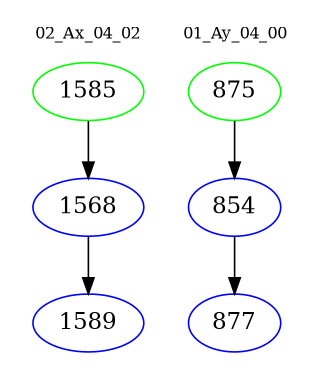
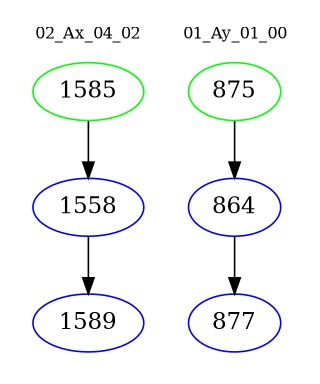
  digraph {
    node [color=blue]
    edge [color=black]
    n1 [color=green label=1585]
-   n2 [label=1568]
+   n2 [label=1558]
    n3 [label=1589]
    n4 [color=green label=875]
-   n5 [label=854]
+   n5 [label=864]
    n6 [label=877]
    subgraph cluster_1 {
      color=white
      fontsize=10
      label="02_Ax_04_02"
      n1
      n2
      n3
    }
    subgraph cluster_2 {
      color=white
      fontsize=10
-     label="01_Ay_04_00"
+     label="01_Ay_01_00"
      n4
      n5
      n6
    }
    n1 -> n2
    n2 -> n3
    n4 -> n5
    n5 -> n6
  }
